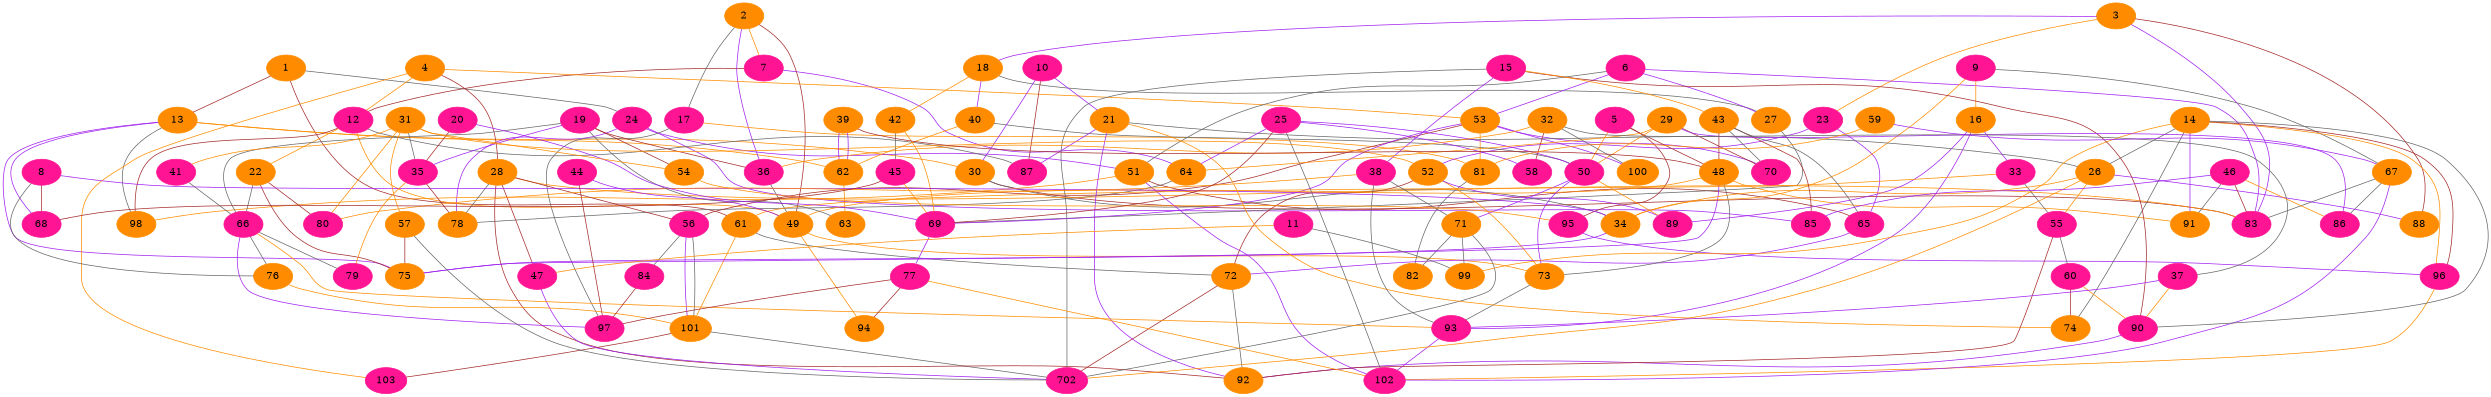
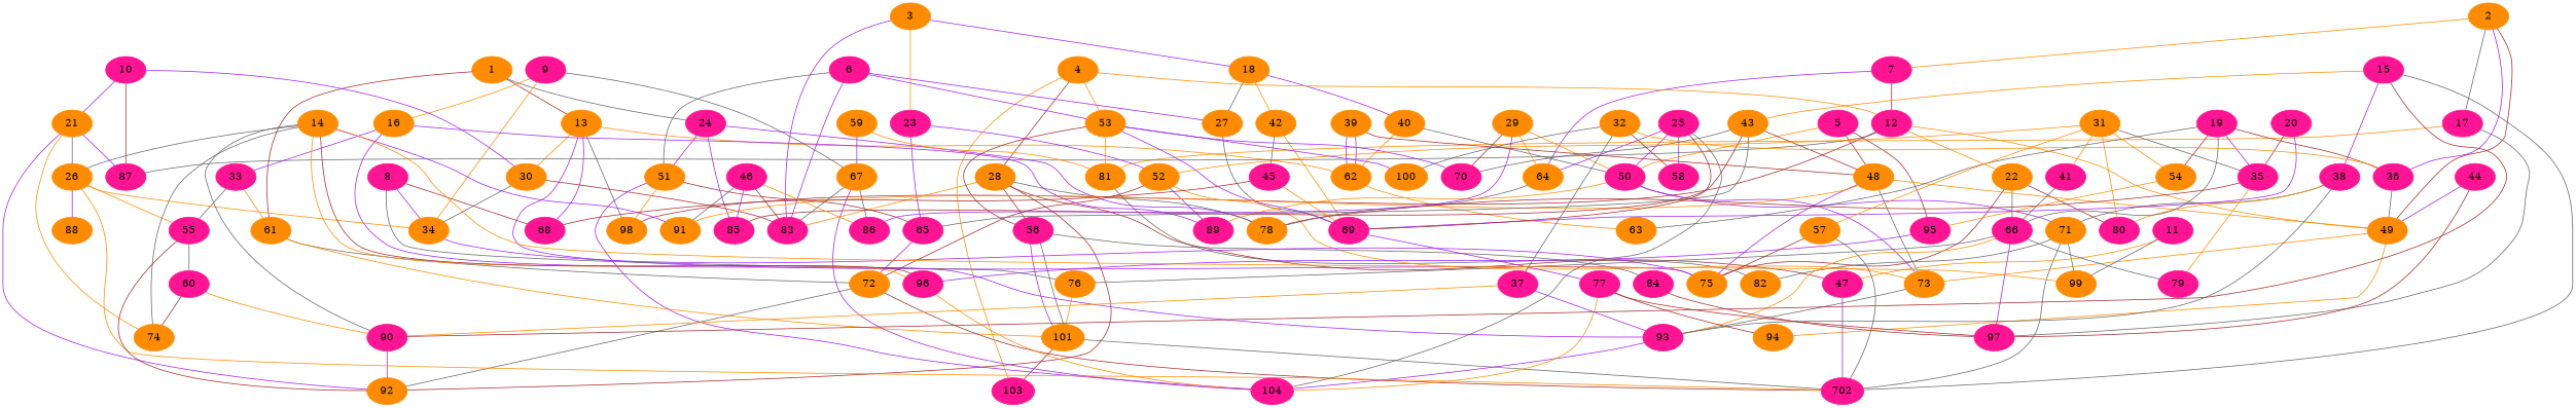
  graph {
    node [color=darkorange style=filled]
    edge [color=purple]
    1
    13
    24 [color=deeppink]
    61
    68 [color=deeppink]
    30
    98
    62
    75
    51
    78
    85 [color=deeppink]
    72
    101
    7 [color=deeppink]
    2
    17 [color=deeppink]
    36 [color=deeppink]
    49
    12 [color=deeppink]
    64
    81
    97 [color=deeppink]
    73
    94
    3
    18
    23 [color=deeppink]
    83 [color=deeppink]
    88
    27
    40
    42
    52
    65 [color=deeppink]
    4
    28
    53
    103 [color=deeppink]
    87 [color=deeppink]
    22
    47 [color=deeppink]
    92
    56 [color=deeppink]
    69 [color=deeppink]
    70 [color=deeppink]
    100
    5 [color=deeppink]
    48
    50 [color=deeppink]
    95 [color=deeppink]
    91
    89 [color=deeppink]
    71
    96 [color=deeppink]
    6 [color=deeppink]
-   104 [color=deeppink label=102]
+   104 [color=deeppink]
    8 [color=deeppink]
    34
    76
    9 [color=deeppink]
    16
    67
    33 [color=deeppink]
    93 [color=deeppink]
    86 [color=deeppink]
    10 [color=deeppink]
    21
    26
    74
    11 [color=deeppink]
    99
    n73 [color=deeppink label=702]
    66 [color=deeppink]
    80 [color=deeppink]
    63
    14
    90 [color=deeppink]
    55 [color=deeppink]
    15 [color=deeppink]
    38 [color=deeppink]
    43
    82
    45 [color=deeppink]
    19 [color=deeppink]
    35 [color=deeppink]
    54
    79 [color=deeppink]
    20 [color=deeppink]
    77 [color=deeppink]
    25 [color=deeppink]
    58 [color=deeppink]
    60 [color=deeppink]
    84 [color=deeppink]
    29
    31
    41 [color=deeppink]
    57
    32
    37 [color=deeppink]
    39
    44 [color=deeppink]
    46 [color=deeppink]
    59
    1 -- 13 [color=brown]
    1 -- 24 [color=gray40]
    1 -- 61 [color=brown]
    13 -- 68
    13 -- 30 [color=darkorange]
    13 -- 98 [color=gray40]
    13 -- 62 [color=darkorange]
    13 -- 75
    24 -- 51
    24 -- 78
    24 -- 85
    61 -- 72 [color=gray40]
    61 -- 101 [color=darkorange]
    30 -- 83 [color=brown]
    30 -- 34 [color=gray40]
    62 -- 63 [color=darkorange]
    51 -- 98 [color=darkorange]
    51 -- 65 [color=brown]
    51 -- 104
    72 -- 92 [color=gray40]
    72 -- n73 [color=brown]
    101 -- 103 [color=brown]
    101 -- n73 [color=gray40]
    7 -- 12 [color=brown]
    7 -- 64
    2 -- 7 [color=darkorange]
    2 -- 17 [color=gray40]
    2 -- 36
    2 -- 49 [color=brown]
    17 -- 81 [color=darkorange]
    17 -- 97 [color=gray40]
    36 -- 49 [color=gray40]
    49 -- 73 [color=darkorange]
    49 -- 94 [color=darkorange]
    12 -- 98 [color=brown]
    12 -- 49 [color=darkorange]
    12 -- 87 [color=gray40]
    12 -- 22 [color=darkorange]
    64 -- 78 [color=gray40]
    81 -- 82 [color=gray40]
    73 -- 93 [color=gray40]
    3 -- 18
    3 -- 23 [color=darkorange]
    3 -- 83
-   3 -- 88 [color=brown]
    18 -- 27 [color=gray40]
    18 -- 40
    18 -- 42 [color=darkorange]
    23 -- 52
    23 -- 65
    27 -- 69 [color=gray40]
    40 -- 62 [color=darkorange]
    40 -- 50 [color=gray40]
    42 -- 69 [color=darkorange]
    42 -- 45 [color=gray40]
    52 -- 72 [color=brown]
    52 -- 73 [color=darkorange]
    52 -- 89
    65 -- 72
    4 -- 12 [color=darkorange]
    4 -- 28 [color=brown]
    4 -- 53 [color=darkorange]
    4 -- 103 [color=darkorange]
    28 -- 78 [color=gray40]
    28 -- 83 [color=darkorange]
    28 -- 47 [color=brown]
    28 -- 92 [color=brown]
    28 -- 56 [color=brown]
    53 -- 81 [color=darkorange]
    53 -- 56 [color=brown]
    53 -- 69
    53 -- 70
    53 -- 100
    22 -- 75 [color=brown]
    22 -- 66 [color=gray40]
    22 -- 80 [color=brown]
    47 -- n73
    56 -- 101
    56 -- 101 [color=gray40]
    56 -- 84 [color=gray40]
    69 -- 77
    5 -- 48 [color=brown]
    5 -- 50 [color=darkorange]
    5 -- 95 [color=brown]
    48 -- 75
    48 -- 49 [color=darkorange]
    48 -- 73 [color=gray40]
    48 -- 91 [color=darkorange]
    50 -- 73
    50 -- 89 [color=darkorange]
    50 -- 71
    95 -- 96
    71 -- 99 [color=gray40]
    71 -- n73 [color=gray40]
    71 -- 82 [color=gray40]
    96 -- 104 [color=darkorange]
    6 -- 51 [color=gray40]
    6 -- 83
    6 -- 27
    6 -- 53
    8 -- 68 [color=brown]
    8 -- 34
    8 -- 76 [color=gray40]
    34 -- 75
    76 -- 101 [color=darkorange]
    9 -- 34 [color=darkorange]
    9 -- 16 [color=darkorange]
    9 -- 67 [color=gray40]
    16 -- 89
    16 -- 33
    16 -- 93
    67 -- 83 [color=gray40]
    67 -- 104
    67 -- 86 [color=gray40]
    33 -- 61 [color=darkorange]
    33 -- 55 [color=gray40]
    93 -- 104
    10 -- 30
    10 -- 87 [color=brown]
    10 -- 21
    21 -- 87
    21 -- 92
    21 -- 26 [color=gray40]
    21 -- 74 [color=darkorange]
    26 -- 88
    26 -- 34 [color=darkorange]
    26 -- n73 [color=darkorange]
    26 -- 55 [color=darkorange]
    11 -- 47 [color=darkorange]
    11 -- 99 [color=gray40]
    66 -- 97
    66 -- 76 [color=gray40]
    66 -- 93 [color=darkorange]
    66 -- 79 [color=gray40]
    14 -- 91
    14 -- 96 [color=darkorange]
    14 -- 96 [color=brown]
    14 -- 26 [color=gray40]
    14 -- 74 [color=gray40]
    14 -- 99 [color=darkorange]
    14 -- 90 [color=gray40]
    90 -- 92
    55 -- 92 [color=brown]
    55 -- 60 [color=gray40]
    15 -- n73 [color=gray40]
    15 -- 90 [color=brown]
    15 -- 38
    15 -- 43 [color=darkorange]
    38 -- 71 [color=gray40]
    38 -- 93 [color=gray40]
    38 -- 80 [color=darkorange]
    43 -- 85 [color=brown]
    43 -- 65 [color=gray40]
    43 -- 70 [color=gray40]
    43 -- 48 [color=brown]
    45 -- 68 [color=brown]
    45 -- 69 [color=darkorange]
    19 -- 36 [color=brown]
    19 -- 66 [color=gray40]
    19 -- 63 [color=gray40]
    19 -- 35
    19 -- 54 [color=brown]
    35 -- 78 [color=brown]
    35 -- 79 [color=darkorange]
    54 -- 95 [color=darkorange]
    20 -- 69
    20 -- 35 [color=brown]
    77 -- 97 [color=brown]
    77 -- 94 [color=brown]
    77 -- 104 [color=darkorange]
    25 -- 64
    25 -- 69 [color=brown]
    25 -- 50
    25 -- 104 [color=gray40]
    25 -- 58
    60 -- 74 [color=brown]
    60 -- 90 [color=darkorange]
    84 -- 97 [color=brown]
    29 -- 64 [color=darkorange]
    29 -- 70 [color=brown]
    29 -- 50 [color=darkorange]
    29 -- 86
    31 -- 52 [color=darkorange]
    31 -- 80 [color=darkorange]
    31 -- 35 [color=gray40]
    31 -- 54 [color=darkorange]
    31 -- 41 [color=darkorange]
    31 -- 57 [color=darkorange]
    41 -- 66 [color=gray40]
    57 -- 75 [color=brown]
    57 -- n73 [color=gray40]
    32 -- 36 [color=darkorange]
    32 -- 100 [color=gray40]
    32 -- 58 [color=brown]
    32 -- 37 [color=gray40]
    37 -- 93
    37 -- 90 [color=darkorange]
    39 -- 62
    39 -- 62
    39 -- 48 [color=brown]
    44 -- 49
    44 -- 97 [color=brown]
    46 -- 85
    46 -- 83 [color=brown]
    46 -- 91 [color=gray40]
    46 -- 86 [color=darkorange]
    59 -- 81 [color=darkorange]
    59 -- 67
  }
